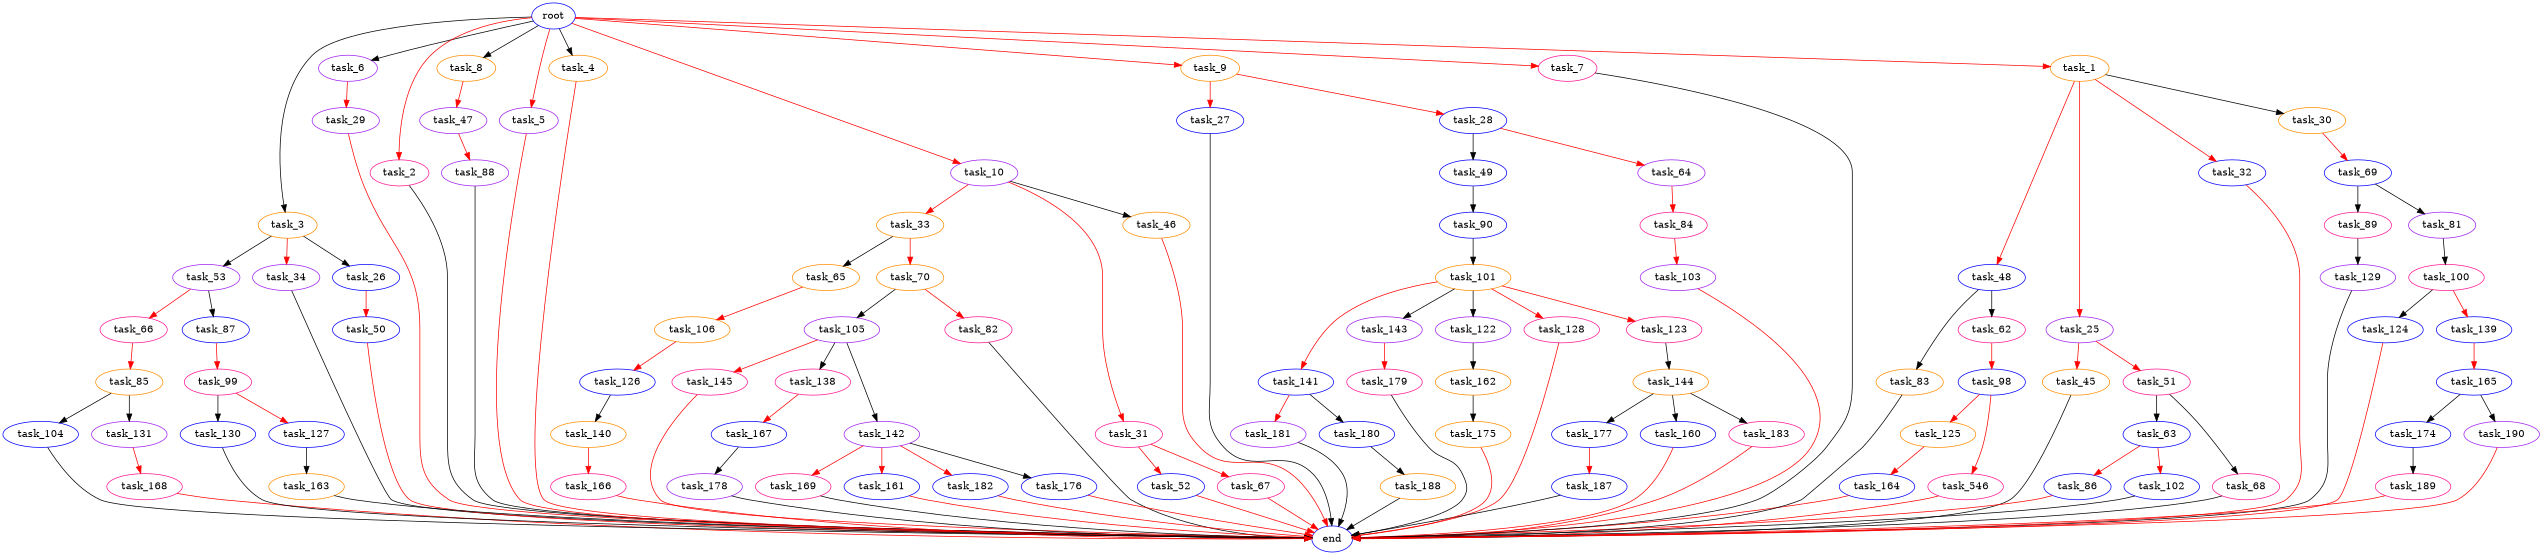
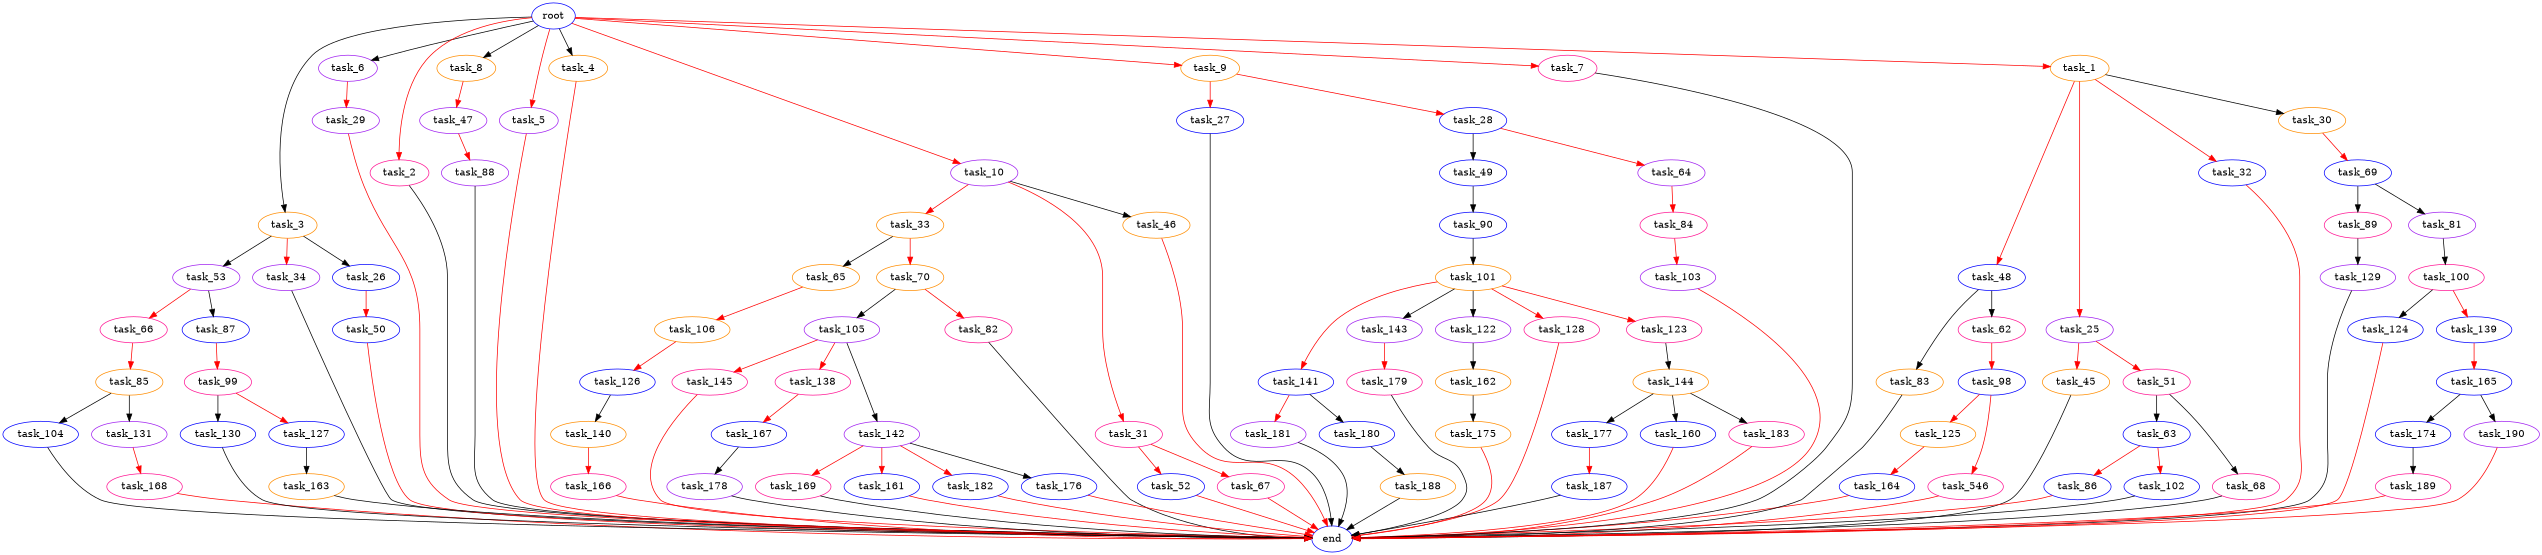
  digraph {
    node [color=blue]
    edge [color=red]
    task_65 [color=darkorange]
    task_106 [color=darkorange]
    task_126
    task_45 [color=darkorange]
    end
    task_89 [color=deeppink]
    task_129 [color=purple]
    task_100 [color=deeppink]
    task_124
    task_139
    task_165
    task_47 [color=purple]
    task_88 [color=purple]
    task_101 [color=darkorange]
    task_90
    task_141
    task_143 [color=purple]
    task_122 [color=purple]
    task_128 [color=deeppink]
    task_123 [color=deeppink]
    task_3 [color=darkorange]
    task_53 [color=purple]
    task_34 [color=purple]
    task_26
    task_66 [color=deeppink]
    task_87
    task_50
    task_6 [color=purple]
    task_29 [color=purple]
    task_181 [color=purple]
    task_180
    task_188 [color=darkorange]
    task_2 [color=deeppink]
    task_8 [color=darkorange]
    task_125 [color=darkorange]
    task_164
    task_163 [color=darkorange]
    task_69
    task_81 [color=purple]
    task_85 [color=darkorange]
    task_99 [color=deeppink]
    task_84 [color=deeppink]
    task_103 [color=purple]
    task_49
    task_187
    task_86
    task_145 [color=deeppink]
    task_168 [color=deeppink]
    task_177
    task_33 [color=darkorange]
    task_70 [color=darkorange]
    task_105 [color=purple]
    task_82 [color=deeppink]
    task_178 [color=purple]
    task_167
    task_189 [color=deeppink]
    task_169 [color=deeppink]
    task_138 [color=deeppink]
    task_140 [color=darkorange]
    task_160
    task_142 [color=purple]
    task_161
    task_182
    task_176
    task_5 [color=purple]
    task_83 [color=darkorange]
    task_48
    task_62 [color=deeppink]
    task_98
    task_4 [color=darkorange]
    task_104
    task_130
    task_127
    task_131 [color=purple]
    task_174
    task_144 [color=darkorange]
    task_183 [color=deeppink]
    task_10 [color=purple]
    task_31 [color=deeppink]
    task_46 [color=darkorange]
    task_52
    task_67 [color=deeppink]
    n83 [color=deeppink label=task_546]
    task_9 [color=darkorange]
    task_27
    task_28
    task_64 [color=purple]
    task_175 [color=darkorange]
    task_25 [color=purple]
    task_51 [color=deeppink]
    task_63
    task_68 [color=deeppink]
    task_166 [color=deeppink]
    task_179 [color=deeppink]
    task_102
    root
    task_7 [color=deeppink]
    task_1 [color=darkorange]
    task_32
    task_30 [color=darkorange]
    task_190 [color=purple]
    task_162 [color=darkorange]
    task_65 -> task_106
    task_106 -> task_126
    task_126 -> task_140 [color=black]
    task_45 -> end [color=black]
    task_89 -> task_129 [color=black]
    task_129 -> end [color=black]
    task_100 -> task_124 [color=black]
    task_100 -> task_139
    task_124 -> end
    task_139 -> task_165
    task_165 -> task_174 [color=black]
    task_165 -> task_190 [color=black]
    task_47 -> task_88
    task_88 -> end [color=black]
    task_101 -> task_141
    task_101 -> task_143 [color=black]
    task_101 -> task_122 [color=black]
    task_101 -> task_128
    task_101 -> task_123
    task_90 -> task_101 [color=black]
    task_141 -> task_181
    task_141 -> task_180 [color=black]
    task_143 -> task_179
    task_122 -> task_162 [color=black]
    task_128 -> end
    task_123 -> task_144 [color=black]
    task_3 -> task_53 [color=black]
    task_3 -> task_34
    task_3 -> task_26 [color=black]
    task_53 -> task_66
    task_53 -> task_87 [color=black]
    task_34 -> end [color=black]
    task_26 -> task_50
    task_66 -> task_85
    task_87 -> task_99
    task_50 -> end
    task_6 -> task_29
    task_29 -> end
    task_181 -> end [color=black]
    task_180 -> task_188 [color=black]
    task_188 -> end [color=black]
    task_2 -> end [color=black]
    task_8 -> task_47
    task_125 -> task_164
    task_164 -> end
    task_163 -> end [color=black]
    task_69 -> task_89 [color=black]
    task_69 -> task_81 [color=black]
    task_81 -> task_100 [color=black]
    task_85 -> task_104 [color=black]
    task_85 -> task_131 [color=black]
    task_99 -> task_130 [color=black]
    task_99 -> task_127
    task_84 -> task_103
    task_103 -> end
    task_49 -> task_90 [color=black]
    task_187 -> end [color=black]
    task_86 -> end
    task_145 -> end
    task_168 -> end
    task_177 -> task_187
    task_33 -> task_65 [color=black]
    task_33 -> task_70
    task_70 -> task_105 [color=black]
    task_70 -> task_82
    task_105 -> task_145
-   task_105 -> task_138 [color=black]
+   task_105 -> task_138
    task_105 -> task_142 [color=black]
    task_82 -> end [color=black]
    task_178 -> end [color=black]
    task_167 -> task_178 [color=black]
    task_189 -> end
    task_169 -> end [color=black]
    task_138 -> task_167
    task_140 -> task_166
    task_160 -> end
    task_142 -> task_169
    task_142 -> task_161
    task_142 -> task_182
    task_142 -> task_176 [color=black]
    task_161 -> end
    task_182 -> end
    task_176 -> end
    task_5 -> end
    task_83 -> end [color=black]
    task_48 -> task_83 [color=black]
    task_48 -> task_62 [color=black]
    task_62 -> task_98
    task_98 -> task_125
    task_98 -> n83
    task_4 -> end
    task_104 -> end [color=black]
    task_130 -> end [color=black]
    task_127 -> task_163 [color=black]
    task_131 -> task_168
    task_174 -> task_189 [color=black]
    task_144 -> task_177 [color=black]
    task_144 -> task_160 [color=black]
    task_144 -> task_183 [color=black]
    task_183 -> end
    task_10 -> task_33
    task_10 -> task_31
    task_10 -> task_46 [color=black]
    task_31 -> task_52
    task_31 -> task_67
    task_46 -> end
    task_52 -> end
    task_67 -> end
    n83 -> end
    task_9 -> task_27
    task_9 -> task_28
    task_27 -> end [color=black]
    task_28 -> task_49 [color=black]
    task_28 -> task_64
    task_64 -> task_84
    task_175 -> end
    task_25 -> task_45
    task_25 -> task_51
    task_51 -> task_63 [color=black]
    task_51 -> task_68 [color=black]
    task_63 -> task_86
    task_63 -> task_102
    task_68 -> end [color=black]
    task_166 -> end
    task_179 -> end [color=black]
    task_102 -> end [color=black]
    root -> task_3 [color=black]
    root -> task_6 [color=black]
    root -> task_2
    root -> task_8 [color=black]
    root -> task_5
    root -> task_4 [color=black]
    root -> task_10
    root -> task_9
    root -> task_7
    root -> task_1
    task_7 -> end [color=black]
    task_1 -> task_48
    task_1 -> task_25
    task_1 -> task_32
    task_1 -> task_30 [color=black]
    task_32 -> end
    task_30 -> task_69
    task_190 -> end
    task_162 -> task_175 [color=black]
  }
